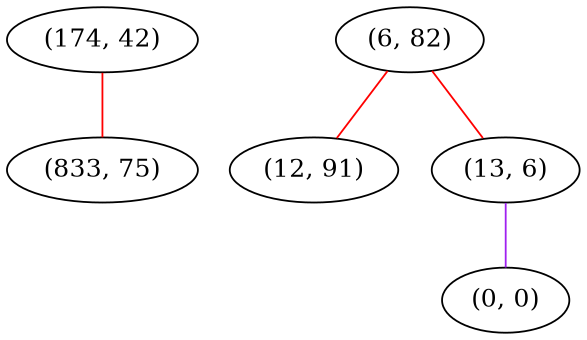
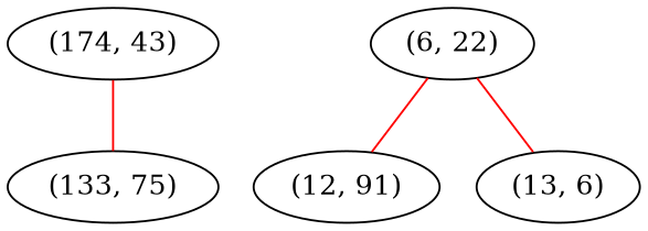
  graph {
    edge [color=red weight=1]
-   "(174, 43)" [label="(174, 42)"]
-   "(133, 75)" [label="(833, 75)"]
-   "(6, 82)"
+   "(174, 43)"
+   "(133, 75)"
+   "(6, 82)" [label="(6, 22)"]
    "(12, 91)"
    n5 [label="(13, 6)"]
-   "(0, 0)"
    "(174, 43)" -- "(133, 75)"
    "(6, 82)" -- "(12, 91)"
    "(6, 82)" -- n5
-   n5 -- "(0, 0)" [color=purple weight=4]
  }
